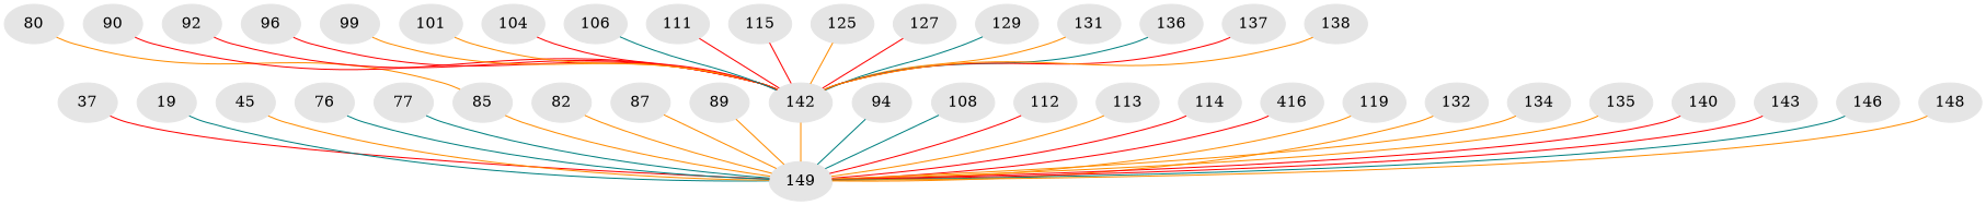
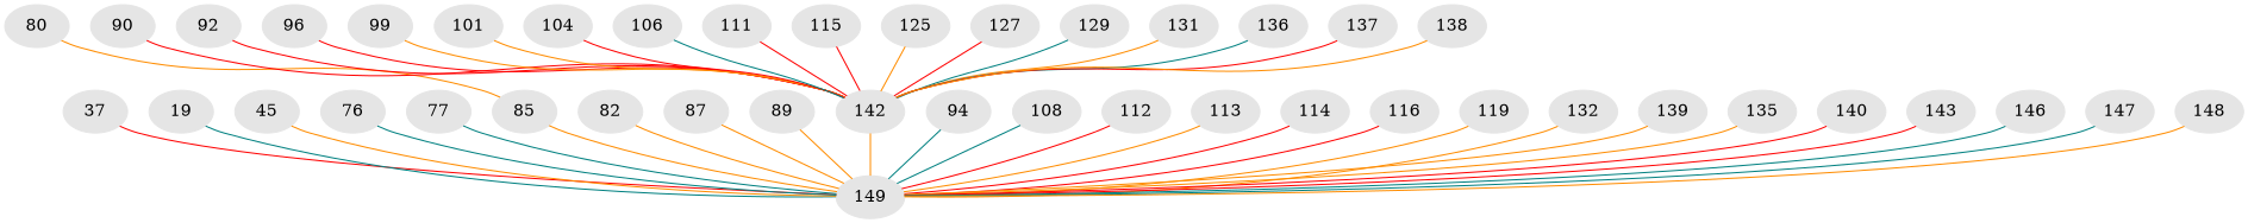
  graph {
    node [color=gray90 style=filled]
    edge [color=darkorange]
    149 [super="+61+124+43+107+81+93+102+145+18+33+35"]
    37
    n3 [label=19]
    45
    76
    77
    85 [super="+23"]
    80
    82
    87 [super="+78"]
    89 [super="+46"]
    90 [super="+40"]
    142 [super="+141+122+120+64+24+29+42+44+54+73+74+86+130+118"]
    92
    94
    96
    99
    101
    104
    106
    108 [super="+84+95"]
    111
    112
    113
    114
    115 [super="+63"]
-   116 [super="+51+60" label=416]
+   116 [super="+51+60"]
    119
    125 [super="+117"]
    127
    129
    131
    132 [super="+68"]
-   134 [super="+105"]
+   134 [super="+105" label=139]
    135 [super="+109"]
    136
    137
    138 [super="+25+32"]
    140
    143
    146 [super="+126"]
+   147 [super="+66"]
    148
    37 -- 149 [color=red]
    n3 -- 149 [color=teal]
    45 -- 149
    76 -- 149 [color=teal]
    77 -- 149 [color=teal]
    85 -- 149 [weight=5]
    80 -- 85
    82 -- 149
    87 -- 149
    89 -- 149
    90 -- 142 [color=red]
    142 -- 149 [weight=18]
    92 -- 142 [color=red]
    94 -- 149 [color=teal]
    96 -- 142 [color=red]
    99 -- 142
    101 -- 142
    104 -- 142 [color=red]
    106 -- 142 [color=teal]
    108 -- 149 [color=teal]
    111 -- 142 [color=red]
    112 -- 149 [color=red]
    113 -- 149
    114 -- 149 [color=red]
    115 -- 142 [color=red]
    116 -- 149 [color=red]
    119 -- 149
    125 -- 142
    127 -- 142 [color=red]
    129 -- 142 [color=teal]
    131 -- 142
    132 -- 149 [weight=2]
    134 -- 149
    135 -- 149
    136 -- 142 [color=teal]
    137 -- 142 [color=red]
    138 -- 142 [weight=4]
    140 -- 149 [color=red]
    143 -- 149 [color=red]
    146 -- 149 [color=teal]
+   147 -- 149 [color=teal]
    148 -- 149
  }
